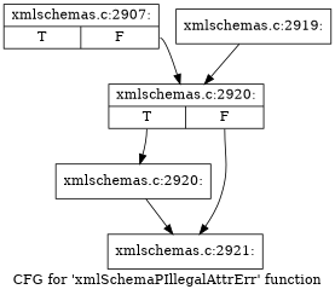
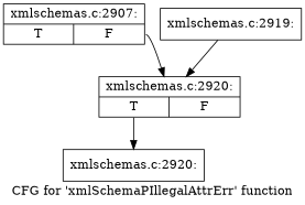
  digraph {
    label="CFG for 'xmlSchemaPIllegalAttrErr' function"
    node [shape=record]
    n1 [label="{xmlschemas.c:2907:|{<s0>T|<s1>F}}"]
    n2 [label="{xmlschemas.c:2920:|{<s0>T|<s1>F}}"]
    n3 [label="{xmlschemas.c:2919:}"]
    n4 [label="{xmlschemas.c:2920:}"]
-   n5 [label="{xmlschemas.c:2921:}"]
    n1 -> n2 [tailport=s1]
    n2 -> n4 [tailport=s0]
-   n2 -> n5 [tailport=s1]
    n3 -> n2
-   n4 -> n5
  }
